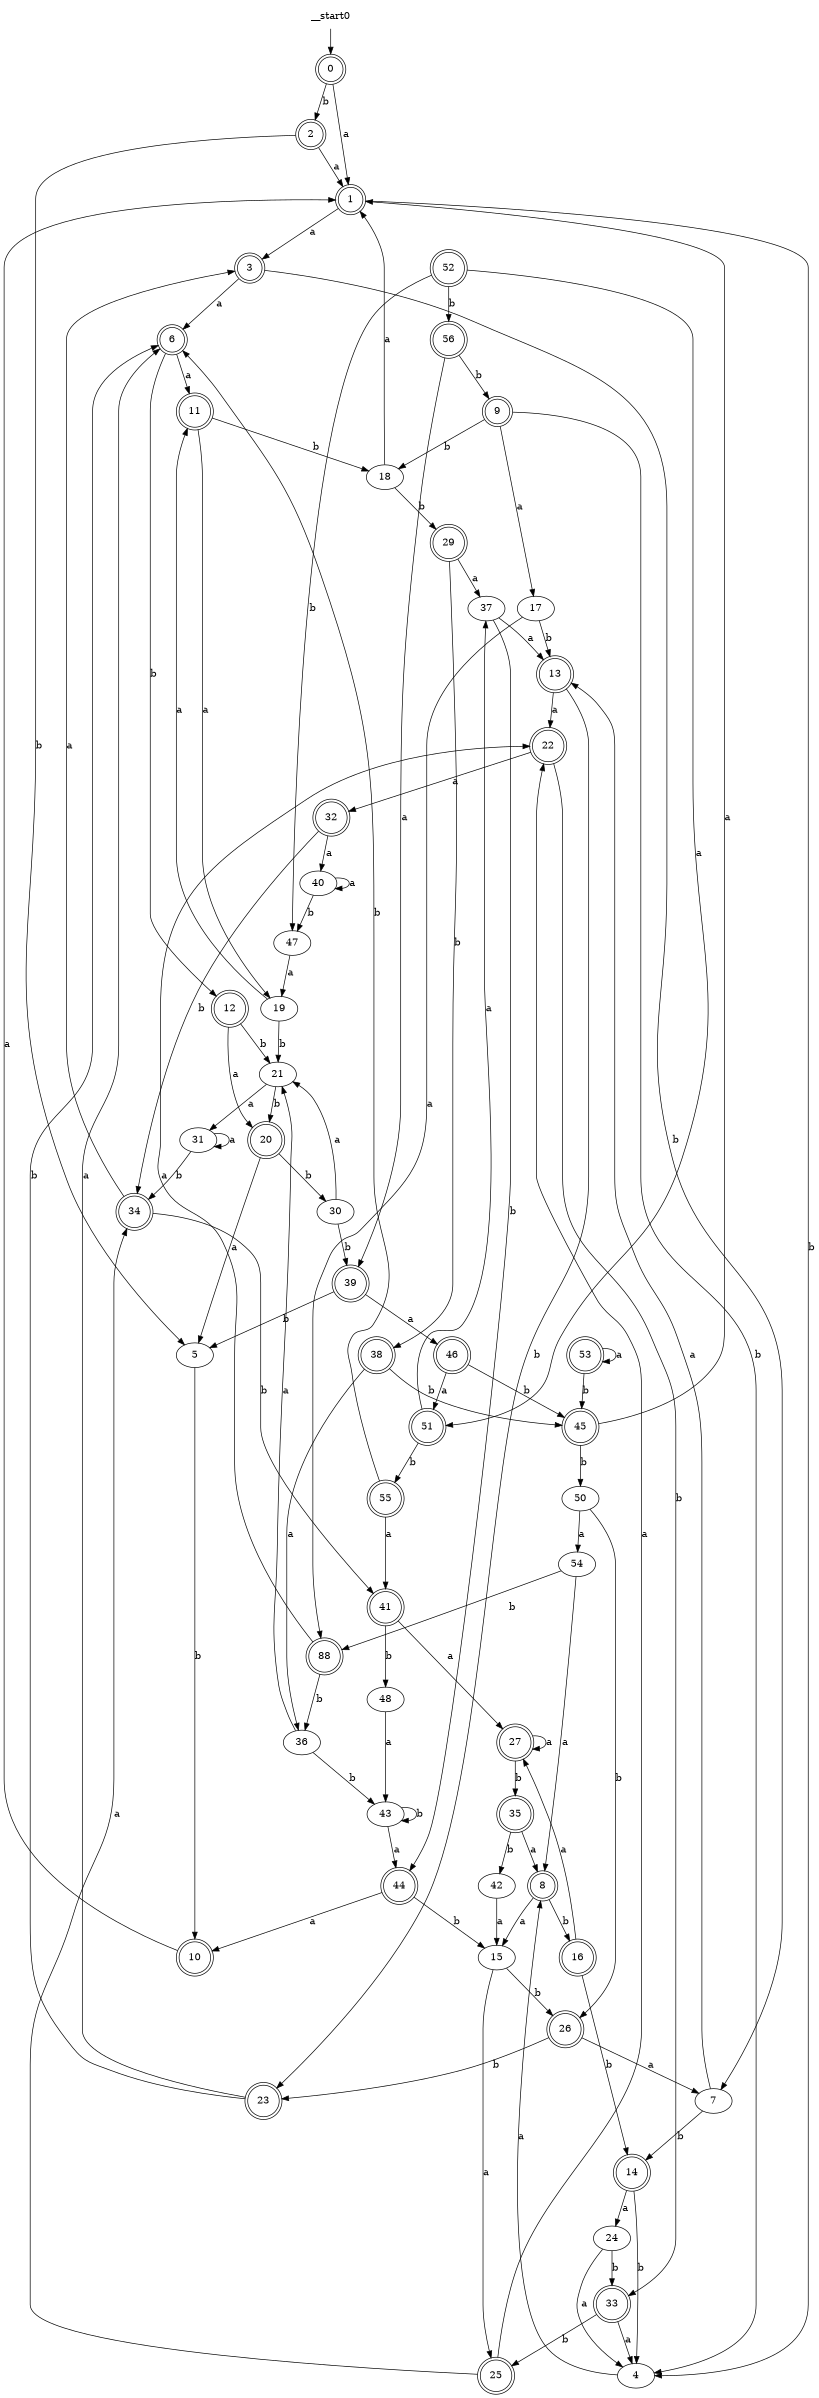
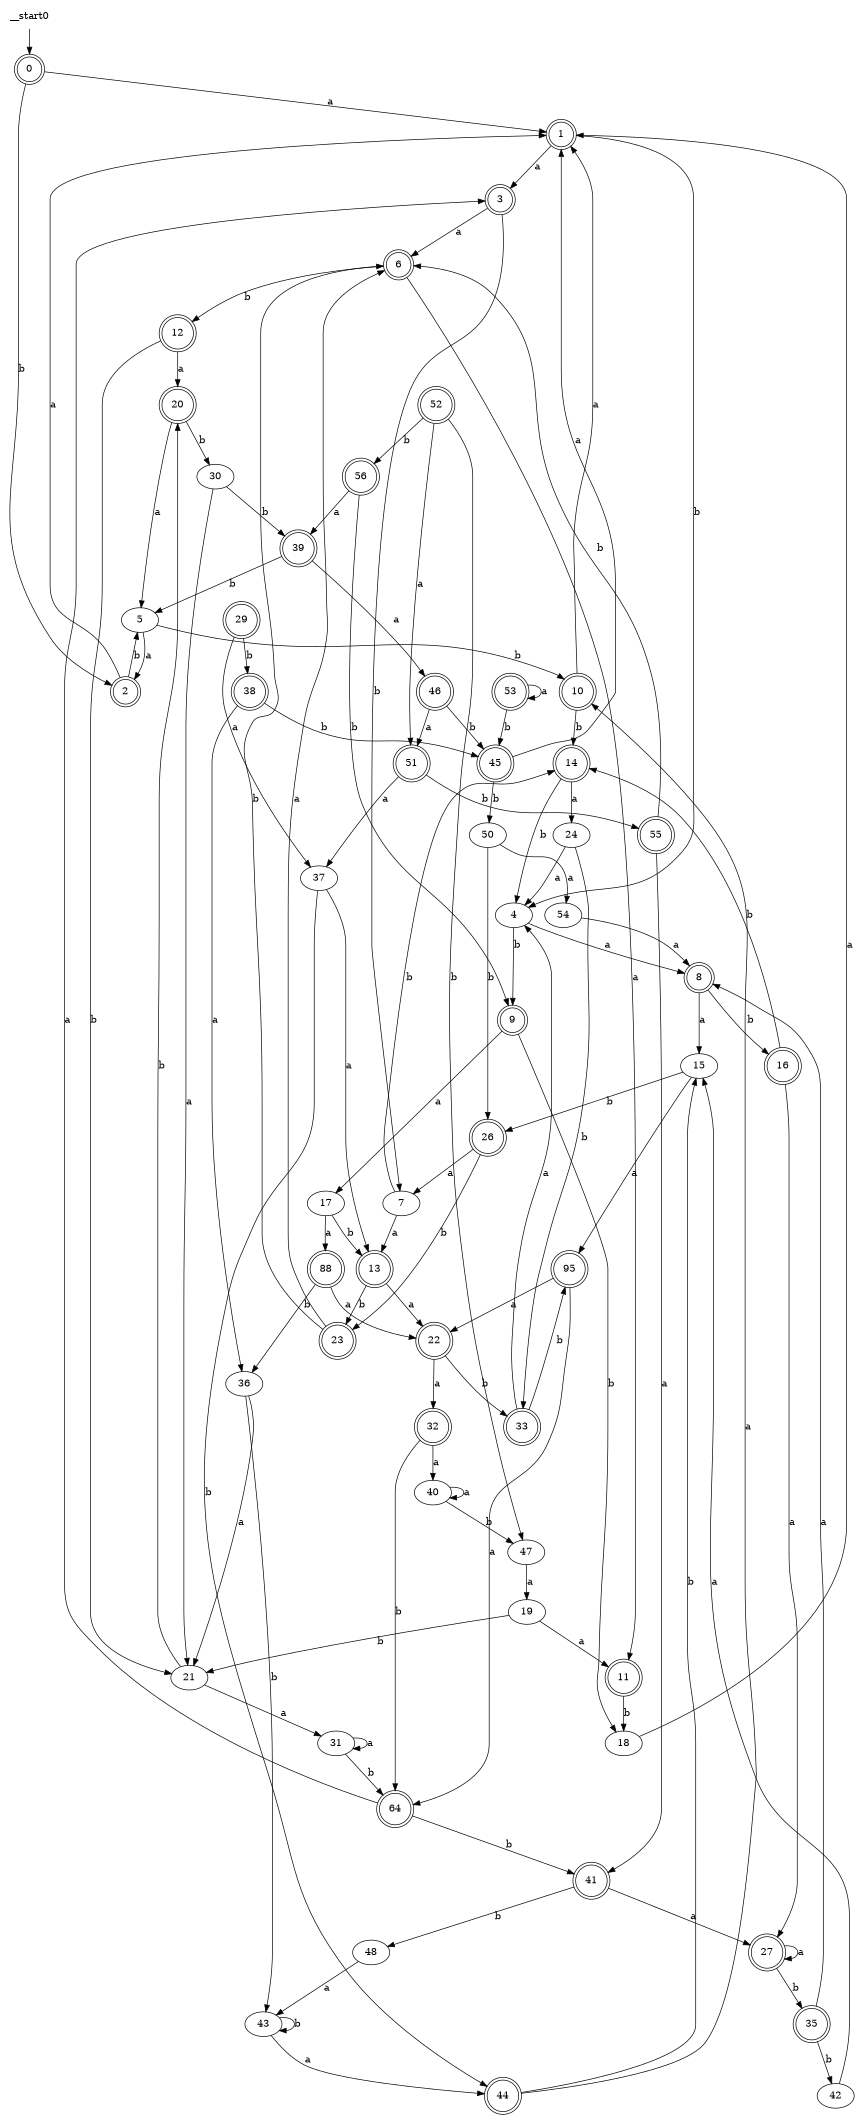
  digraph {
    node [shape=doublecircle]
    __start0 [shape=none]
    0
    1
    2
    3
    4 [shape=ellipse]
    5 [shape=""]
    6
    7 [shape=""]
    8
    9
    10
    11
    12
    13
    14
    15 [shape=""]
    16
    17 [shape=""]
    18 [shape=""]
    19 [shape=""]
    20
    21 [shape=""]
    22
    23
    24 [shape=""]
-   25
+   25 [label=95]
    26
    27
    n30 [label=88]
    29
    30 [shape=""]
    31 [shape=""]
    32
    33
-   34
+   34 [label=64]
    35
    36 [shape=""]
    37 [shape=""]
    38
    39
    40 [shape=""]
    41
    42 [shape=""]
    43 [shape=""]
    44
    45
    46
    47 [shape=""]
    48 [shape=""]
    50 [shape=""]
    51
    54 [shape=""]
    55
    52
    56
    53
    __start0 -> 0
    0 -> 1 [label=a]
    0 -> 2 [label=b]
    1 -> 3 [label=a]
    1 -> 4 [label=b]
    2 -> 1 [label=a]
    2 -> 5 [label=b]
    3 -> 6 [label=a]
    3 -> 7 [label=b]
    4 -> 8 [label=a]
-   9 -> 4 [label=b]
+   4 -> 9 [label=b]
+   5 -> 2 [label=a]
    5 -> 10 [label=b]
    6 -> 11 [label=a]
    6 -> 12 [label=b]
    7 -> 13 [label=a]
    7 -> 14 [label=b]
    8 -> 15 [label=a]
    8 -> 16 [label=b]
    9 -> 17 [label=a]
    9 -> 18 [label=b]
    10 -> 1 [label=a]
+   10 -> 14 [label=b]
    11 -> 18 [label=b]
-   11 -> 19 [label=a]
    12 -> 20 [label=a]
    12 -> 21 [label=b]
    13 -> 22 [label=a]
    13 -> 23 [label=b]
    14 -> 4 [label=b]
    14 -> 24 [label=a]
    15 -> 25 [label=a]
    15 -> 26 [label=b]
    16 -> 14 [label=b]
    16 -> 27 [label=a]
    17 -> 13 [label=b]
    17 -> n30 [label=a]
    18 -> 1 [label=a]
-   18 -> 29 [label=b]
    19 -> 11 [label=a]
    19 -> 21 [label=b]
    20 -> 5 [label=a]
    20 -> 30 [label=b]
    21 -> 20 [label=b]
    21 -> 31 [label=a]
    22 -> 32 [label=a]
    22 -> 33 [label=b]
    23 -> 6 [label=a]
    23 -> 6 [label=b]
    24 -> 4 [label=a]
    24 -> 33 [label=b]
    25 -> 22 [label=a]
    25 -> 34 [label=a]
    26 -> 7 [label=a]
    26 -> 23 [label=b]
    27 -> 27 [label=a]
    27 -> 35 [label=b]
    n30 -> 22 [label=a]
    n30 -> 36 [label=b]
    29 -> 37 [label=a]
    29 -> 38 [label=b]
    30 -> 21 [label=a]
    30 -> 39 [label=b]
    31 -> 31 [label=a]
    31 -> 34 [label=b]
    32 -> 34 [label=b]
    32 -> 40 [label=a]
    33 -> 4 [label=a]
    33 -> 25 [label=b]
    34 -> 3 [label=a]
    34 -> 41 [label=b]
    35 -> 8 [label=a]
    35 -> 42 [label=b]
    36 -> 21 [label=a]
    36 -> 43 [label=b]
    37 -> 13 [label=a]
    37 -> 44 [label=b]
    38 -> 36 [label=a]
    38 -> 45 [label=b]
    39 -> 5 [label=b]
    39 -> 46 [label=a]
    40 -> 40 [label=a]
    40 -> 47 [label=b]
    41 -> 27 [label=a]
    41 -> 48 [label=b]
    42 -> 15 [label=a]
    43 -> 43 [label=b]
    43 -> 44 [label=a]
    44 -> 10 [label=a]
    44 -> 15 [label=b]
    45 -> 1 [label=a]
    45 -> 50 [label=b]
    46 -> 45 [label=b]
    46 -> 51 [label=a]
    47 -> 19 [label=a]
    48 -> 43 [label=a]
    50 -> 26 [label=b]
    50 -> 54 [label=a]
    51 -> 37 [label=a]
    51 -> 55 [label=b]
    54 -> 8 [label=a]
-   54 -> n30 [label=b]
    55 -> 6 [label=b]
    55 -> 41 [label=a]
    52 -> 47 [label=b]
    52 -> 51 [label=a]
    52 -> 56 [label=b]
    56 -> 9 [label=b]
    56 -> 39 [label=a]
    53 -> 45 [label=b]
    53 -> 53 [label=a]
  }
